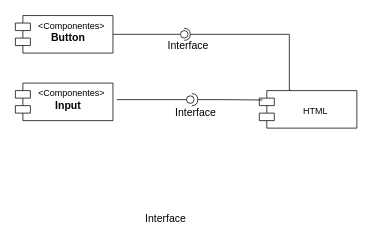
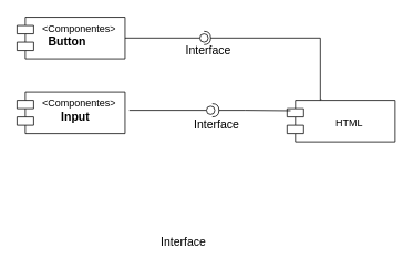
  <mxCell id="0" />
  <mxCell id="1" parent="0" />
  <mxCell id="2" value="&lt;Componentes&gt;" style="shape=module;align=left;spacingLeft=20;align=center;verticalAlign=top;labelBorderColor=none;" parent="1" vertex="1"><mxGeometry x="20" y="20" width="130" height="50" as="geometry" /></mxCell>
- <mxCell id="3" value="Button" style="text;html=1;align=center;verticalAlign=middle;resizable=0;points=[];autosize=1;strokeColor=none;fillColor=none;fontStyle=1;fontSize=14;" parent="1" vertex="1"><mxGeometry x="60" y="40" width="60" height="20" as="geometry" /></mxCell>
+ <mxCell id="3" value="Button" style="text;html=1;align=center;verticalAlign=middle;resizable=0;points=[];autosize=1;strokeColor=none;fillColor=none;fontStyle=1;fontSize=14;" parent="1" vertex="1"><mxGeometry x="50" y="40" width="60" height="20" as="geometry" /></mxCell>
  <mxCell id="4" value="&lt;Componentes&gt;" style="shape=module;align=left;spacingLeft=20;align=center;verticalAlign=top;labelBorderColor=none;" parent="1" vertex="1"><mxGeometry x="20" y="110" width="130" height="50" as="geometry" /></mxCell>
  <mxCell id="5" value="Input" style="text;html=1;align=center;verticalAlign=middle;resizable=0;points=[];autosize=1;strokeColor=none;fillColor=none;fontStyle=1;fontSize=14;" parent="1" vertex="1"><mxGeometry x="65" y="130" width="50" height="20" as="geometry" /></mxCell>
  <mxCell id="6" value="" style="rounded=0;orthogonalLoop=1;jettySize=auto;html=1;endArrow=none;endFill=0;sketch=0;sourcePerimeterSpacing=0;targetPerimeterSpacing=0;fontSize=14;exitX=1;exitY=0.5;exitDx=0;exitDy=0;" parent="1" source="2" target="8" edge="1"><mxGeometry relative="1" as="geometry"><mxPoint x="225" y="45" as="sourcePoint" /></mxGeometry></mxCell>
  <mxCell id="7" value="" style="rounded=0;orthogonalLoop=1;jettySize=auto;html=1;endArrow=halfCircle;endFill=0;entryX=0.5;entryY=0.5;endSize=6;strokeWidth=1;sketch=0;fontSize=14;exitX=0.315;exitY=-0.029;exitDx=0;exitDy=0;exitPerimeter=0;" parent="1" source="10" target="8" edge="1"><mxGeometry relative="1" as="geometry"><mxPoint x="335" y="60" as="sourcePoint" /><Array as="points"><mxPoint x="385" y="120" /><mxPoint x="385" y="45" /></Array></mxGeometry></mxCell>
  <mxCell id="8" value="" style="ellipse;whiteSpace=wrap;html=1;align=center;aspect=fixed;resizable=0;points=[];outlineConnect=0;sketch=0;labelBorderColor=none;fontSize=14;" parent="1" vertex="1"><mxGeometry x="240" y="40" width="10" height="10" as="geometry" /></mxCell>
  <mxCell id="9" value="Interface" style="text;html=1;align=center;verticalAlign=middle;resizable=0;points=[];autosize=1;strokeColor=none;fillColor=none;fontSize=14;" parent="1" vertex="1"><mxGeometry x="215" y="50" width="70" height="20" as="geometry" /></mxCell>
  <mxCell id="10" value="&#10;HTML" style="shape=module;align=left;spacingLeft=20;align=center;verticalAlign=top;labelBorderColor=none;" parent="1" vertex="1"><mxGeometry x="345" y="120" width="130" height="50" as="geometry" /></mxCell>
  <mxCell id="11" value="" style="rounded=0;orthogonalLoop=1;jettySize=auto;html=1;endArrow=none;endFill=0;sketch=0;sourcePerimeterSpacing=0;targetPerimeterSpacing=0;fontSize=14;" parent="1" target="13" edge="1"><mxGeometry relative="1" as="geometry"><mxPoint x="155" y="132" as="sourcePoint" /><mxPoint x="248.009" y="134.697" as="targetPoint" /></mxGeometry></mxCell>
  <mxCell id="12" value="" style="rounded=0;orthogonalLoop=1;jettySize=auto;html=1;endArrow=halfCircle;endFill=0;endSize=6;strokeWidth=1;sketch=0;fontSize=14;exitX=0.033;exitY=0.21;exitDx=0;exitDy=0;exitPerimeter=0;" parent="1" edge="1"><mxGeometry relative="1" as="geometry"><mxPoint x="349.29" y="132.5" as="sourcePoint" /><Array as="points"><mxPoint x="295" y="132" /></Array><mxPoint x="255" y="132" as="targetPoint" /></mxGeometry></mxCell>
  <mxCell id="13" value="" style="ellipse;whiteSpace=wrap;html=1;align=center;aspect=fixed;resizable=0;points=[];outlineConnect=0;sketch=0;labelBorderColor=none;fontSize=14;" parent="1" vertex="1"><mxGeometry x="248" y="127" width="10" height="10" as="geometry" /></mxCell>
  <mxCell id="14" value="Interface" style="text;html=1;align=center;verticalAlign=middle;resizable=0;points=[];autosize=1;strokeColor=none;fillColor=none;fontSize=14;" parent="1" vertex="1"><mxGeometry x="225" y="140" width="70" height="20" as="geometry" /></mxCell>
  <mxCell id="15" value="Interface" style="text;html=1;align=center;verticalAlign=middle;resizable=0;points=[];autosize=1;strokeColor=none;fillColor=none;fontSize=14;" parent="1" vertex="1"><mxGeometry x="185" y="280" width="70" height="20" as="geometry" /></mxCell>
